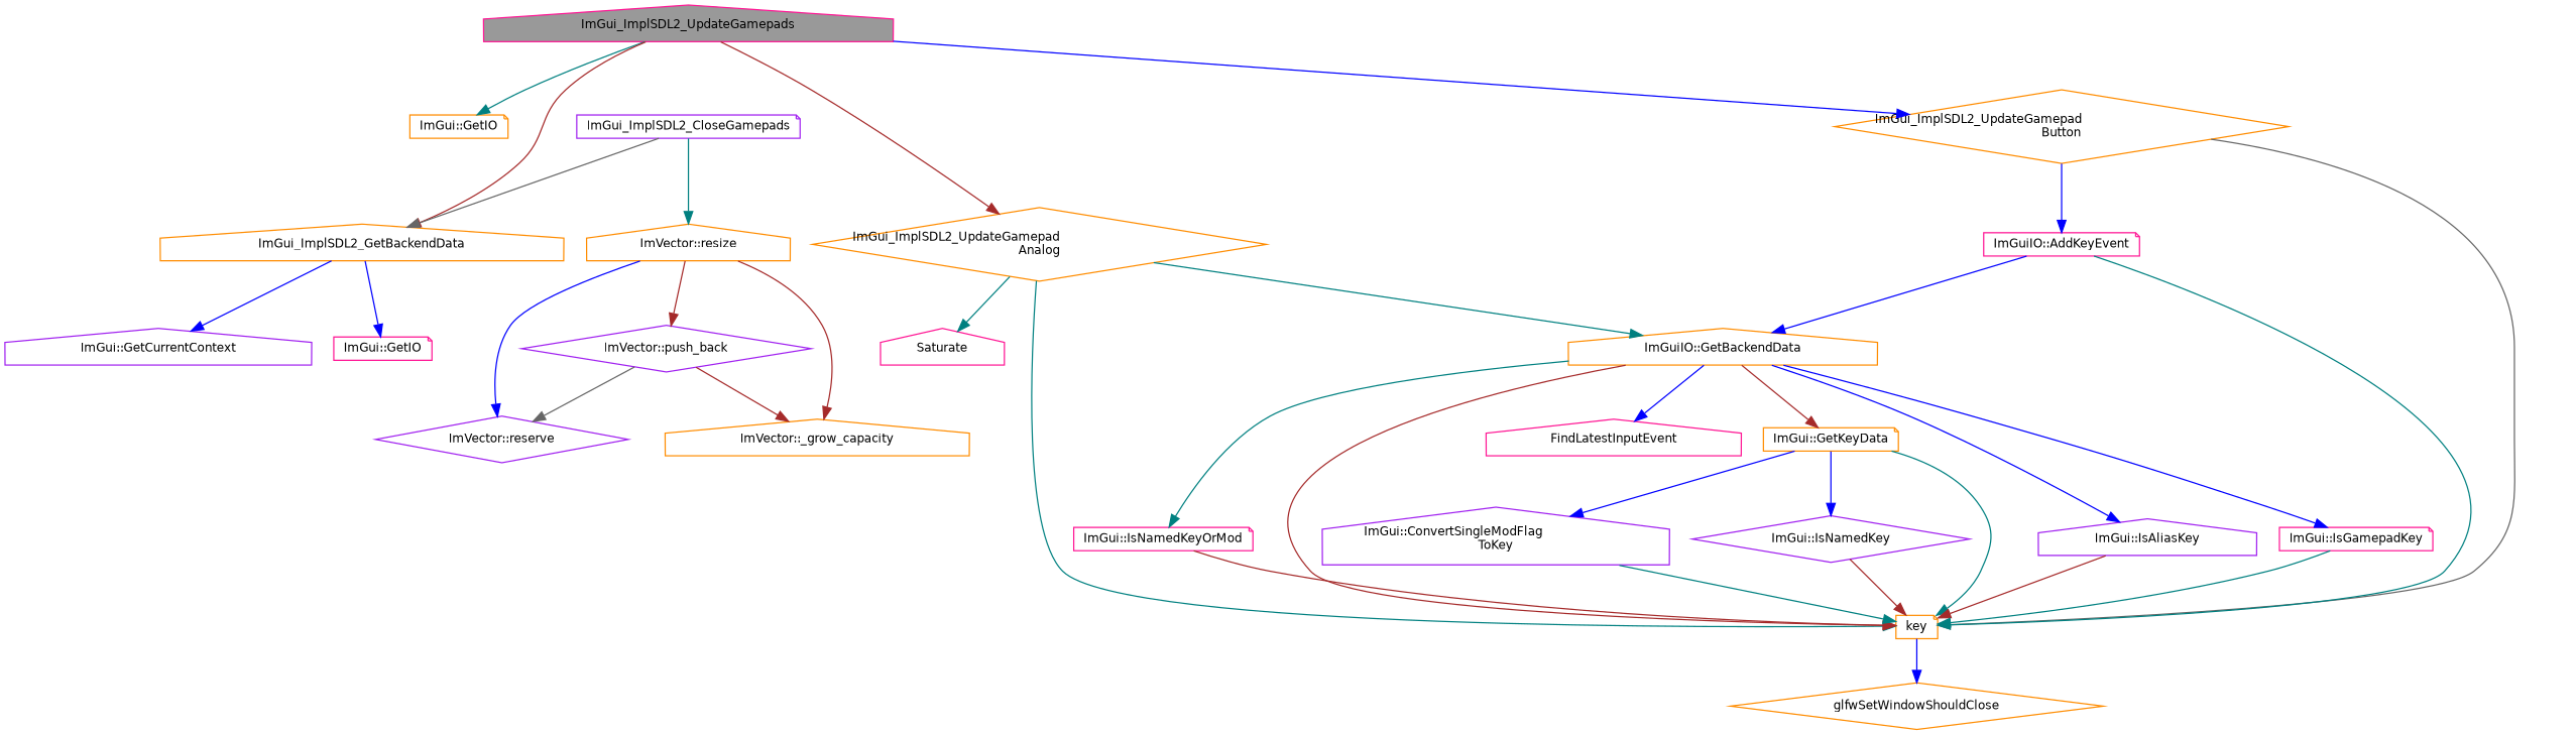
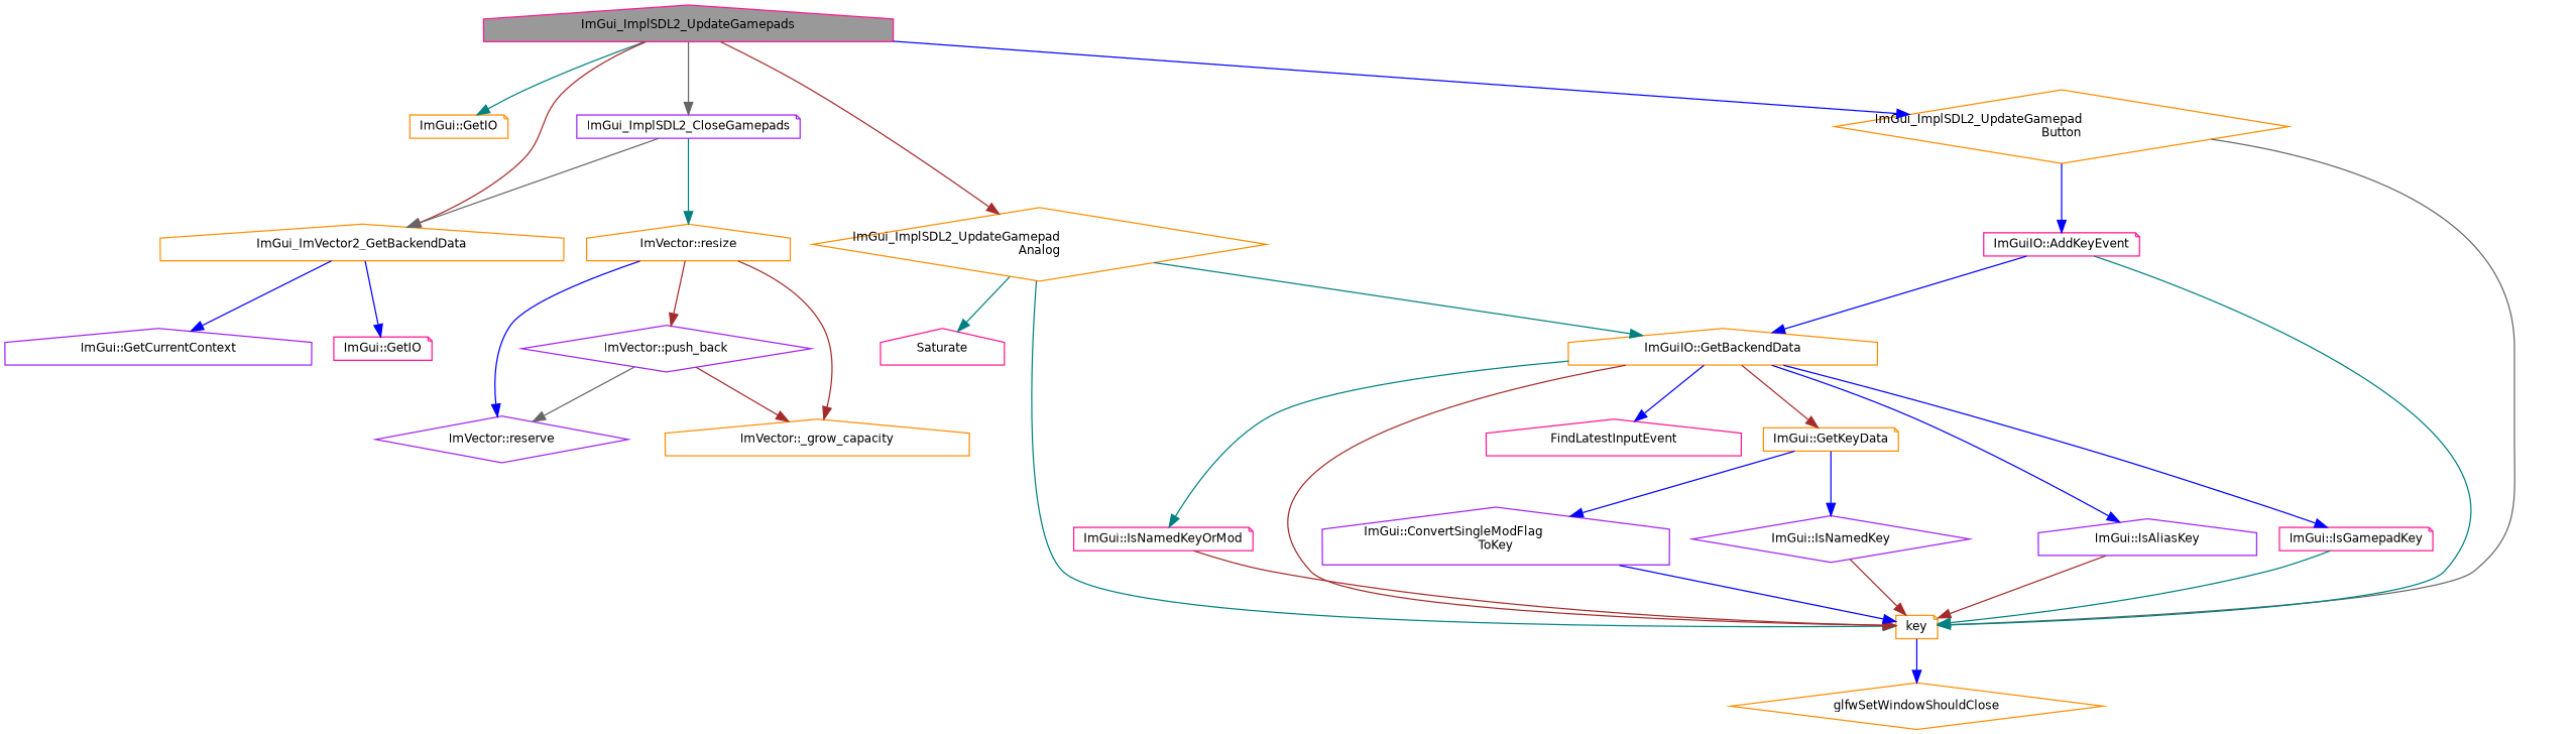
  digraph {
    rankdir=TB
    node [color=darkorange fillcolor=white fontname=Helvetica fontsize=10 shape=house style=filled]
    edge [color=blue fontname=Helvetica fontsize=10 labelfontname=Helvetica labelfontsize=10 style=solid]
    n1 [color=deeppink fillcolor=grey60 fontcolor=black height=0.2 label=ImGui_ImplSDL2_UpdateGamepads width=0.4]
    n2 [height=0.2 label="ImGui::GetIO" shape=note width=0.4]
    n3 [color=purple height=0.2 label=ImGui_ImplSDL2_CloseGamepads shape=note width=0.4]
-   n4 [height=0.2 label=ImGui_ImplSDL2_GetBackendData width=0.4]
+   n4 [height=0.2 label=ImGui_ImVector2_GetBackendData width=0.4]
    n5 [height=0.2 label="ImGui_ImplSDL2_UpdateGamepad\lAnalog" shape=diamond width=0.4]
    n6 [height=0.2 label="ImGui_ImplSDL2_UpdateGamepad\lButton" shape=diamond width=0.4]
    n7 [height=0.2 label="ImVector::resize" width=0.4]
    n8 [color=purple height=0.2 label="ImGui::GetCurrentContext" width=0.4]
    n9 [color=deeppink height=0.2 label="ImGui::GetIO" shape=note width=0.4]
    n10 [height=0.2 label="ImGuiIO::GetBackendData" width=0.4]
    n11 [height=0.2 label=key shape=note width=0.4]
    n12 [color=deeppink height=0.2 label=Saturate width=0.4]
    n13 [color=deeppink height=0.2 label="ImGuiIO::AddKeyEvent" shape=note width=0.4]
    n14 [color=purple height=0.2 label="ImVector::push_back" shape=diamond width=0.4]
    n15 [height=0.2 label="ImVector::_grow_capacity" width=0.4]
    n16 [color=purple height=0.2 label="ImVector::reserve" shape=diamond width=0.4]
    n17 [color=deeppink height=0.2 label=FindLatestInputEvent width=0.4]
    n18 [height=0.2 label="ImGui::GetKeyData" shape=note width=0.4]
    n19 [color=purple height=0.2 label="ImGui::IsAliasKey" width=0.4]
    n20 [color=deeppink height=0.2 label="ImGui::IsGamepadKey" shape=note width=0.4]
    n21 [color=deeppink height=0.2 label="ImGui::IsNamedKeyOrMod" shape=note width=0.4]
    n22 [height=0.2 label=glfwSetWindowShouldClose shape=diamond width=0.4]
    n23 [color=purple height=0.2 label="ImGui::ConvertSingleModFlag\lToKey" width=0.4]
    n24 [color=purple height=0.2 label="ImGui::IsNamedKey" shape=diamond width=0.4]
    n1 -> n2 [color=teal]
+   n1 -> n3 [color=gray40]
    n1 -> n4 [color=brown]
    n1 -> n5 [color=brown]
    n1 -> n6
    n3 -> n4 [color=gray40]
    n3 -> n7 [color=teal]
    n4 -> n8
    n4 -> n9
    n5 -> n10 [color=teal]
    n5 -> n11 [color=teal]
    n5 -> n12 [color=teal]
    n6 -> n11 [color=gray40]
    n6 -> n13
    n7 -> n14 [color=brown]
    n7 -> n15 [color=brown]
    n7 -> n16
    n10 -> n11 [color=brown]
    n10 -> n17
    n10 -> n18 [color=brown]
    n10 -> n19
    n10 -> n20
    n10 -> n21 [color=teal]
    n11 -> n22
    n13 -> n10
    n13 -> n11 [color=teal]
    n14 -> n15 [color=brown]
    n14 -> n16 [color=gray40]
-   n18 -> n11 [color=teal]
    n18 -> n23
    n18 -> n24
    n19 -> n11 [color=brown]
    n20 -> n11 [color=teal]
    n21 -> n11 [color=brown]
-   n23 -> n11 [color=teal]
+   n23 -> n11
    n24 -> n11 [color=brown]
  }
